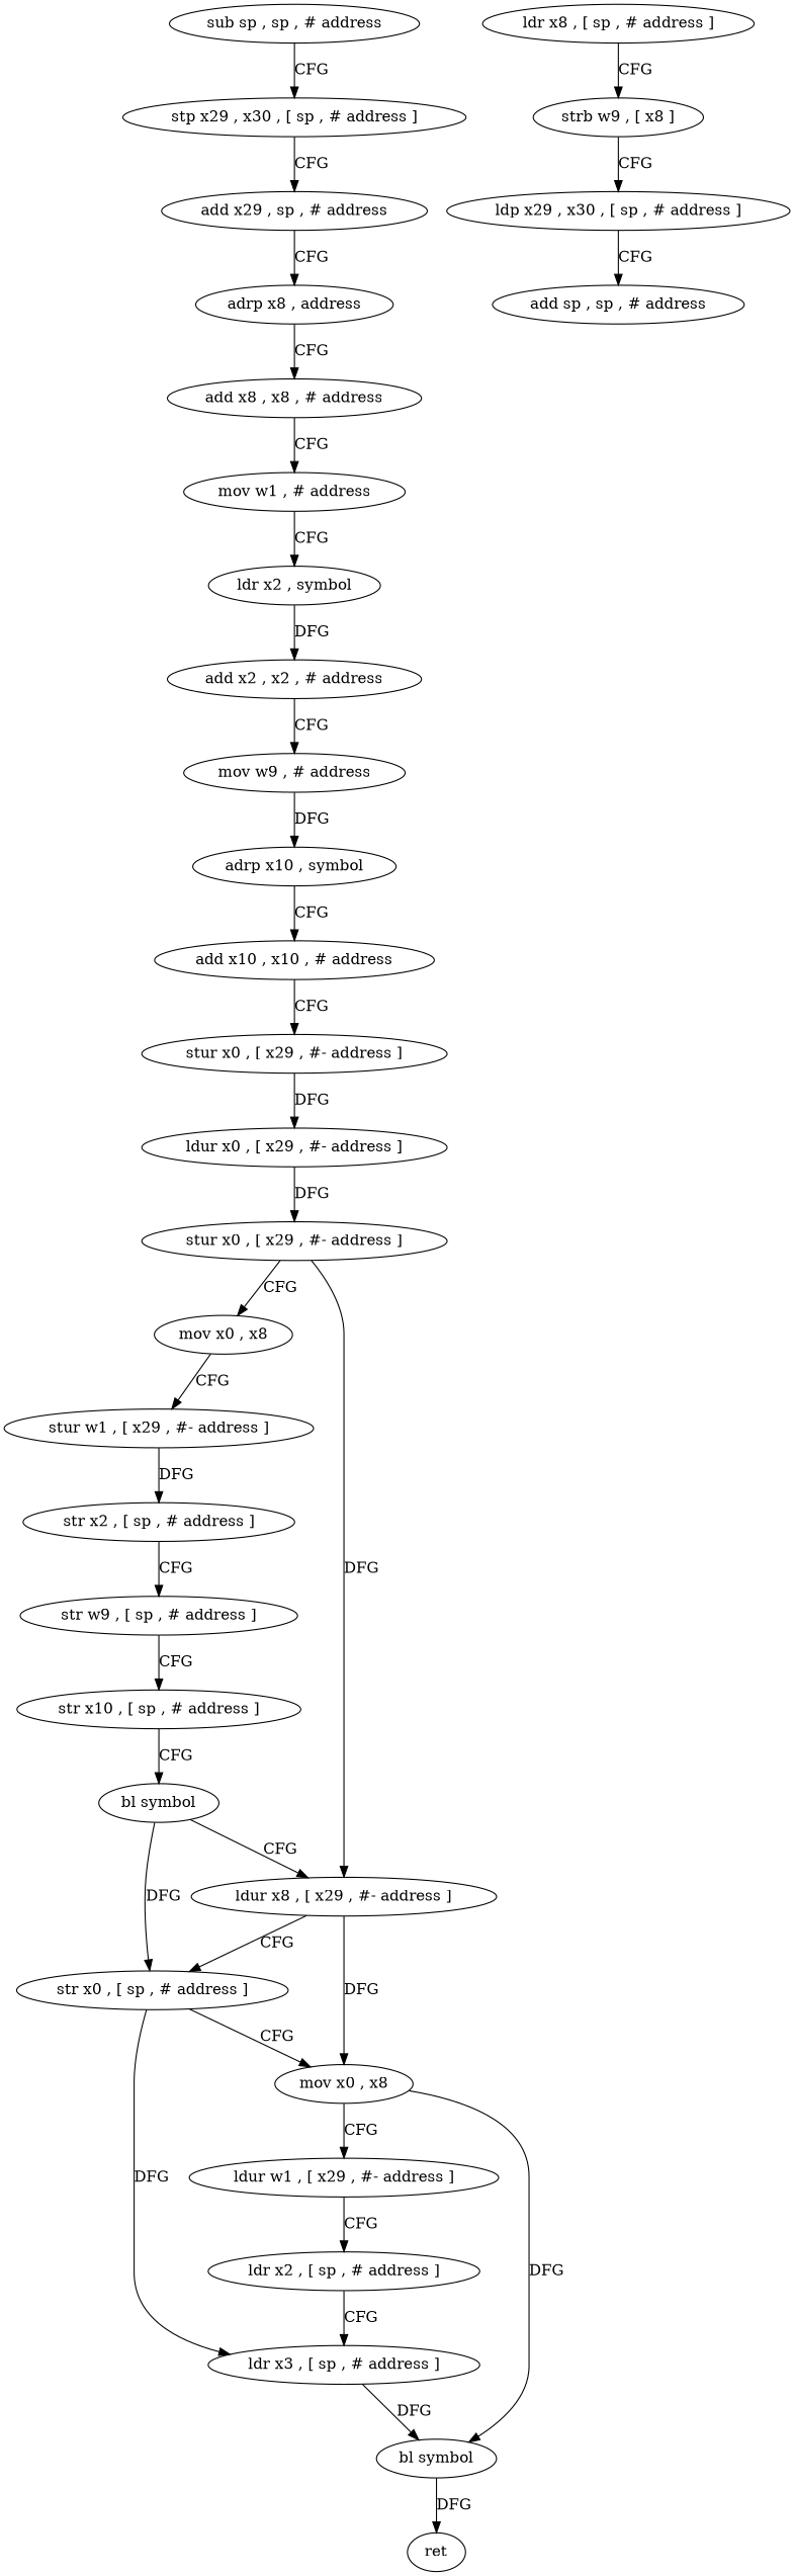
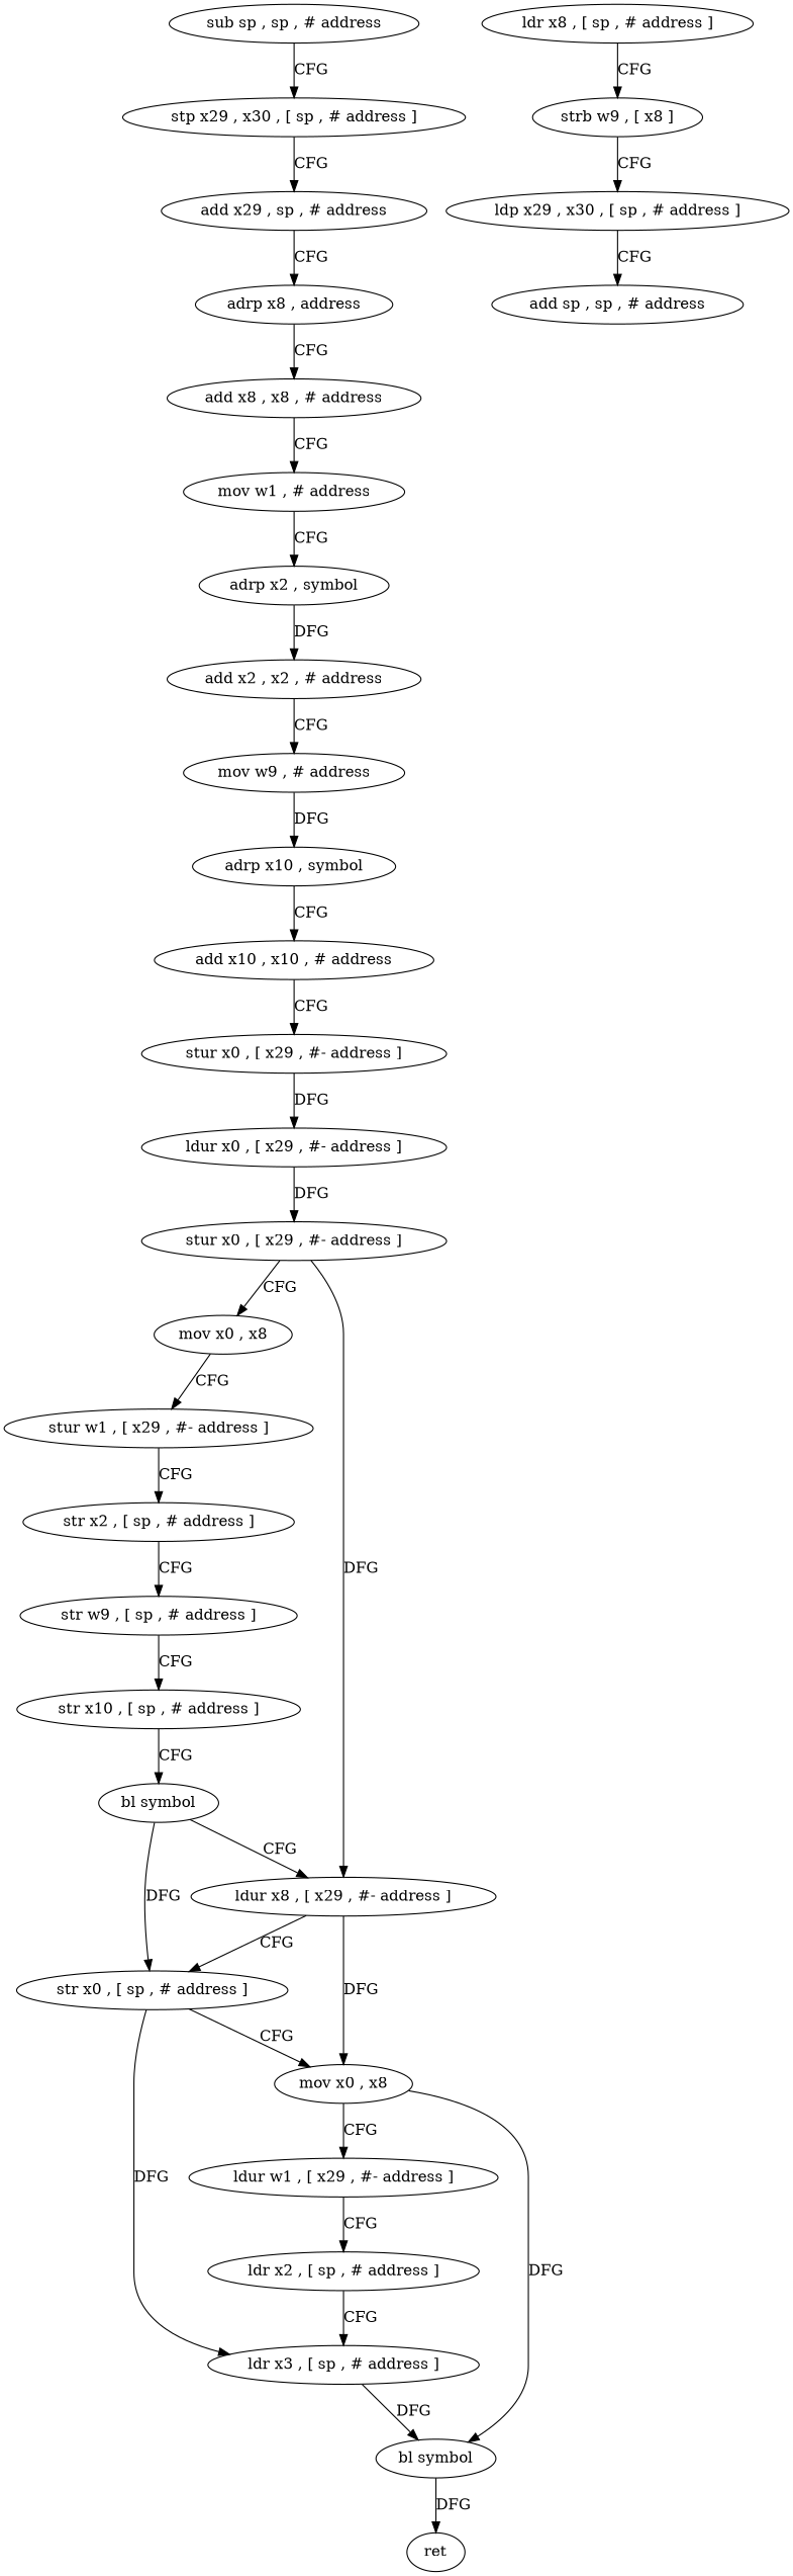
  digraph {
    n1 [label="sub sp , sp , # address"]
    n2 [label="stp x29 , x30 , [ sp , # address ]"]
    n3 [label="add x29 , sp , # address"]
    n4 [label="adrp x8 , address"]
    n5 [label="add x8 , x8 , # address"]
    n6 [label="mov w1 , # address"]
-   n7 [label="ldr x2 , symbol"]
+   n7 [label="adrp x2 , symbol"]
    n8 [label="add x2 , x2 , # address"]
    n9 [label="mov w9 , # address"]
    n10 [label="adrp x10 , symbol"]
    n11 [label="add x10 , x10 , # address"]
    n12 [label="stur x0 , [ x29 , #- address ]"]
    n13 [label="ldur x0 , [ x29 , #- address ]"]
    n14 [label="stur x0 , [ x29 , #- address ]"]
    n15 [label="mov x0 , x8"]
    n16 [label="ldur x8 , [ x29 , #- address ]"]
    n17 [label="stur w1 , [ x29 , #- address ]"]
    n18 [label="str x0 , [ sp , # address ]"]
    n19 [label="mov x0 , x8"]
    n20 [label="str x2 , [ sp , # address ]"]
    n21 [label="str w9 , [ sp , # address ]"]
    n22 [label="str x10 , [ sp , # address ]"]
    n23 [label="bl symbol"]
    n24 [label="ldr x3 , [ sp , # address ]"]
    n25 [label="ldur w1 , [ x29 , #- address ]"]
    n26 [label="bl symbol"]
    n27 [label="ldr x2 , [ sp , # address ]"]
    n28 [label=ret]
    n29 [label="ldr x8 , [ sp , # address ]"]
    n30 [label="strb w9 , [ x8 ]"]
    n31 [label="ldp x29 , x30 , [ sp , # address ]"]
    n32 [label="add sp , sp , # address"]
    n1 -> n2 [label=CFG]
    n2 -> n3 [label=CFG]
    n3 -> n4 [label=CFG]
    n4 -> n5 [label=CFG]
    n5 -> n6 [label=CFG]
    n6 -> n7 [label=CFG]
    n7 -> n8 [label=DFG]
    n8 -> n9 [label=CFG]
    n9 -> n10 [label=DFG]
    n10 -> n11 [label=CFG]
    n11 -> n12 [label=CFG]
    n12 -> n13 [label=DFG]
    n13 -> n14 [label=DFG]
    n14 -> n15 [label=CFG]
    n14 -> n16 [label=DFG]
    n15 -> n17 [label=CFG]
    n16 -> n18 [label=CFG]
    n16 -> n19 [label=DFG]
-   n17 -> n20 [label=DFG]
+   n17 -> n20 [label=CFG]
    n18 -> n19 [label=CFG]
    n18 -> n24 [label=DFG]
    n19 -> n25 [label=CFG]
    n19 -> n26 [label=DFG]
    n20 -> n21 [label=CFG]
    n21 -> n22 [label=CFG]
    n22 -> n23 [label=CFG]
    n23 -> n16 [label=CFG]
    n23 -> n18 [label=DFG]
    n24 -> n26 [label=DFG]
    n25 -> n27 [label=CFG]
    n26 -> n28 [label=DFG]
    n27 -> n24 [label=CFG]
    n29 -> n30 [label=CFG]
    n30 -> n31 [label=CFG]
    n31 -> n32 [label=CFG]
  }
